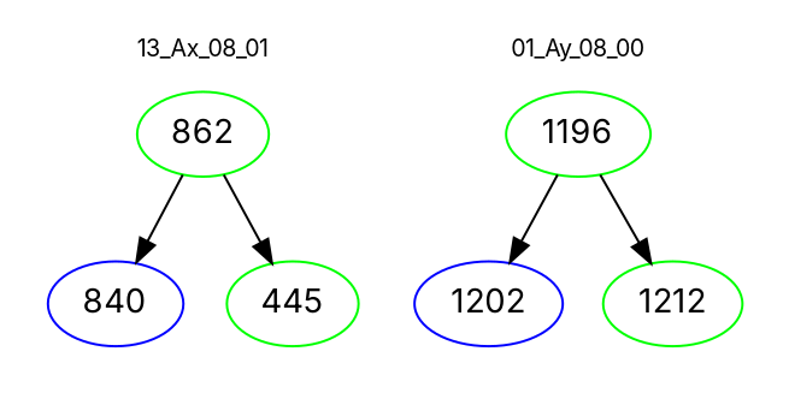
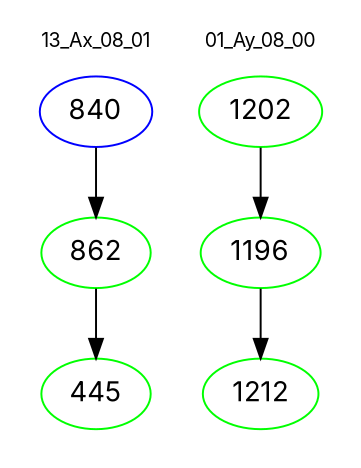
  digraph {
    fontname=Inter
    node [color=green fontname=Inter]
    edge [color=black fontname=Inter]
    n1 [color=blue label=840]
    n2 [label=862]
    n3 [label=445]
-   n4 [color=blue label=1202]
+   n4 [label=1202]
    n5 [label=1196]
    n6 [label=1212]
    subgraph cluster_1 {
      color=white
      fontsize=10
      label="13_Ax_08_01"
      n1
      n2
      n3
    }
    subgraph cluster_2 {
      color=white
      fontsize=10
      label="01_Ay_08_00"
      n4
      n5
      n6
    }
-   n2 -> n1
+   n1 -> n2
    n2 -> n3
-   n5 -> n4
+   n4 -> n5
    n5 -> n6
  }
